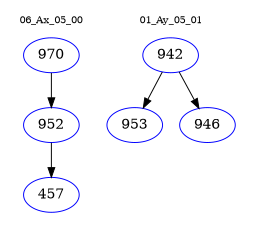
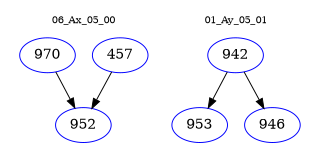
  digraph {
    node [color=blue]
    edge [color=black]
    n1 [label=952]
    n2 [label=457]
    n3 [label=970]
    n4 [label=942]
    n5 [label=953]
    n6 [label=946]
    subgraph cluster_1 {
      color=white
      fontsize=10
      label="06_Ax_05_00"
      n1
      n2
      n3
    }
    subgraph cluster_2 {
      color=white
      fontsize=10
      label="01_Ay_05_01"
      n4
      n5
      n6
    }
-   n1 -> n2
+   n2 -> n1
    n3 -> n1
    n4 -> n5
    n4 -> n6
  }
